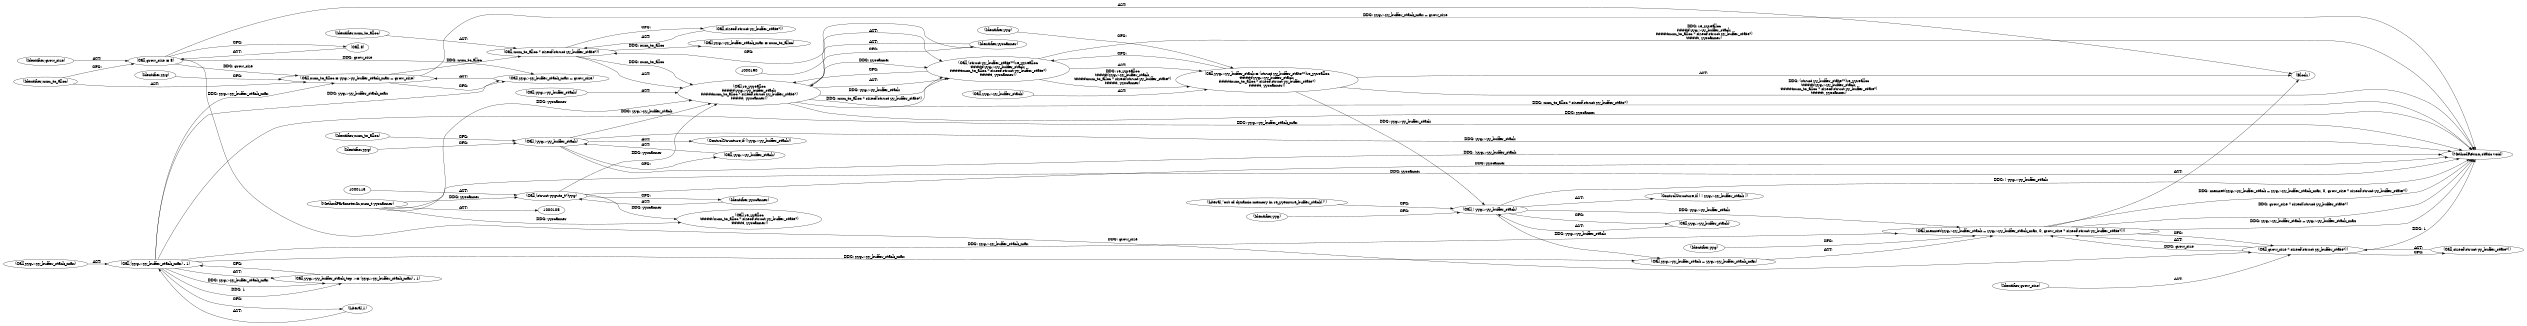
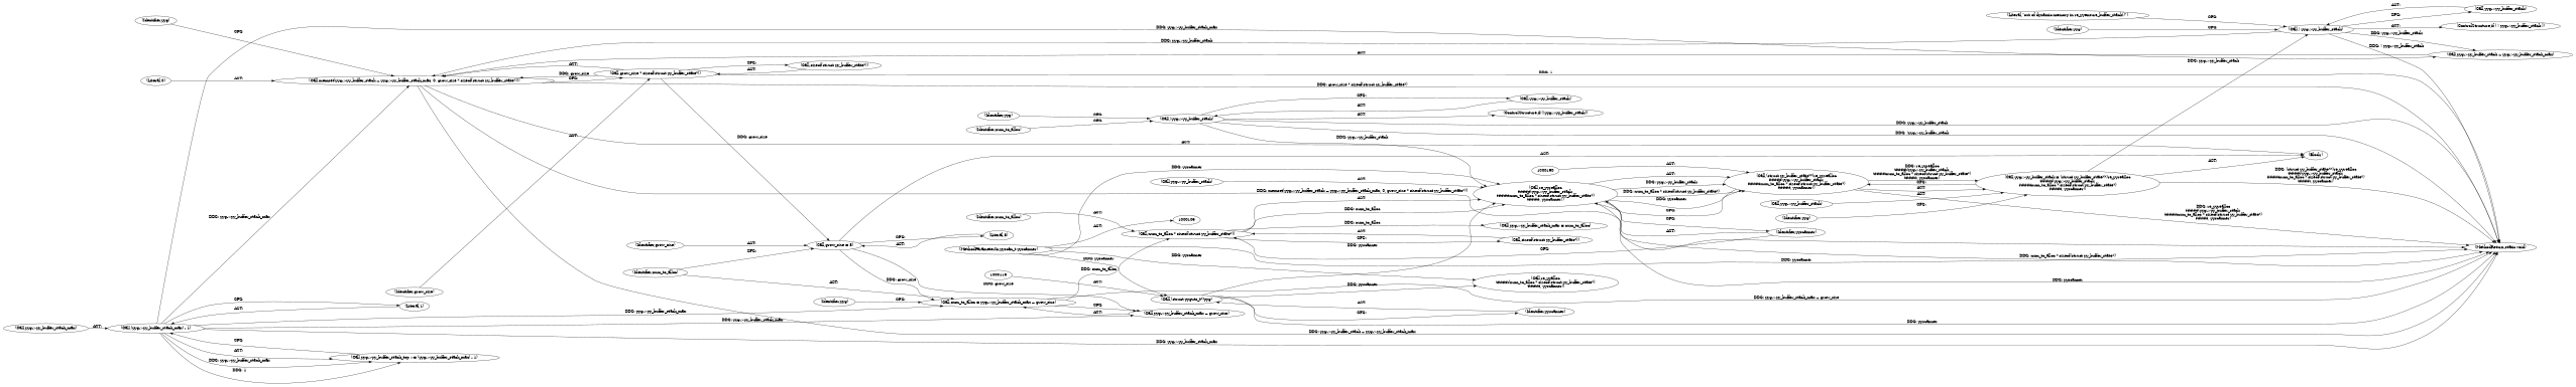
  digraph {
    rankdir=LR
    n1 [label="(Call,memset(yyg->yy_buffer_stack + yyg->yy_buffer_stack_max, 0, grow_size * sizeof(struct yy_buffer_state*)))"]
    n2 [label="(Call,grow_size * sizeof(struct yy_buffer_state*))"]
    n3 [label="(Block,)"]
    n4 [label="(MethodReturn,static void)"]
    n5 [label="(Call,sizeof(struct yy_buffer_state*))"]
    n6 [label="(Call,! yyg->yy_buffer_stack)"]
    n7 [label="(Call,yyg->yy_buffer_stack)"]
    n8 [label="(ControlStructure,if ( ! yyg->yy_buffer_stack ))"]
    n9 [label="(Call,yyg->yy_buffer_stack + yyg->yy_buffer_stack_max)"]
    n10 [label="(Call,yyg->yy_buffer_stack = (struct yy_buffer_state**)re_yyrealloc\n\t\t\t\t\t\t\t\t(yyg->yy_buffer_stack,\n\t\t\t\t\t\t\t\tnum_to_alloc * sizeof(struct yy_buffer_state*)\n\t\t\t\t\t\t\t\t, yyscanner))"]
    n11 [label="(Call,(struct yy_buffer_state**)re_yyrealloc\n\t\t\t\t\t\t\t\t(yyg->yy_buffer_stack,\n\t\t\t\t\t\t\t\tnum_to_alloc * sizeof(struct yy_buffer_state*)\n\t\t\t\t\t\t\t\t, yyscanner))"]
    n12 [label="(Call,re_yyrealloc\n\t\t\t\t\t\t\t\t(yyg->yy_buffer_stack,\n\t\t\t\t\t\t\t\tnum_to_alloc * sizeof(struct yy_buffer_state*)\n\t\t\t\t\t\t\t\t, yyscanner))"]
    n13 [label="(Identifier,yyscanner)"]
    n14 [label="(Call,num_to_alloc * sizeof(struct yy_buffer_state*))"]
    n15 [label="(Call,!yyg->yy_buffer_stack)"]
    n16 [label="(ControlStructure,if (!yyg->yy_buffer_stack))"]
    n17 [label="(Call,yyg->yy_buffer_stack)"]
    n18 [label="(Call,sizeof(struct yy_buffer_state*))"]
    n19 [label="(Call,yyg->yy_buffer_stack_max = num_to_alloc)"]
    n20 [label="(Call,num_to_alloc = yyg->yy_buffer_stack_max + grow_size)"]
    n21 [label="(Call,yyg->yy_buffer_stack_max + grow_size)"]
    n22 [label="(Call,(yyg->yy_buffer_stack_max) - 1)"]
    n23 [label="(Call,yyg->yy_buffer_stack_top >= (yyg->yy_buffer_stack_max) - 1)"]
    n24 [label="(Literal,1)"]
    n25 [label="(Call,grow_size = 8)"]
-   n26 [label="(Call,8)"]
+   n26 [label="(Literal,8)"]
    n27 [label="(Call,(struct yyguts_t*)yyg)"]
    n28 [label="(Identifier,yyscanner)"]
    n29 [label="(Call,re_yyalloc\n\t\t\t\t\t\t\t\t(num_to_alloc * sizeof(struct yy_buffer_state*)\n \t\t\t\t\t\t\t\t, yyscanner))"]
-   n30 [label="(MethodParameterIn,num_t yyscanner)"]
+   n30 [label="(MethodParameterIn,yyscan_t yyscanner)"]
    1000105
    n32 [label="(Call,yyg->yy_buffer_stack)"]
    n33 [label="(Call,yyg->yy_buffer_stack_max)"]
    n34 [label="(Identifier,yyg)"]
    n35 [label="(Identifier,yyg)"]
    n36 [label="(Identifier,num_to_alloc)"]
    n37 [label="(Identifier,yyg)"]
    n38 [label="(Call,yyg->yy_buffer_stack)"]
    n39 [label="(Literal,\"out of dynamic memory in re_yyensure_buffer_stack()\")"]
+   n40 [label="(Literal,0)"]
    n41 [label="(Identifier,num_to_alloc)"]
    n42 [label="(Identifier,yyg)"]
    n43 [label="(Identifier,grow_size)"]
    n44 [label="(Identifier,yyg)"]
    n45 [label="(Identifier,num_to_alloc)"]
    n46 [label="(Identifier,grow_size)"]
    1000190
    1000113
    n1 -> n2 [label="CFG: "]
    n1 -> n3 [label="AST: "]
    n1 -> n4 [label="DDG: grow_size * sizeof(struct yy_buffer_state*)"]
    n1 -> n4 [label="DDG: yyg->yy_buffer_stack + yyg->yy_buffer_stack_max"]
    n1 -> n4 [label="DDG: memset(yyg->yy_buffer_stack + yyg->yy_buffer_stack_max, 0, grow_size * sizeof(struct yy_buffer_state*))"]
    n2 -> n1 [label="AST: "]
    n2 -> n1 [label="DDG: grow_size"]
    n2 -> n4 [label="DDG: 1"]
    n2 -> n5 [label="CFG: "]
    n5 -> n2 [label="AST: "]
    n6 -> n1 [label="DDG: yyg->yy_buffer_stack"]
    n6 -> n4 [label="DDG: ! yyg->yy_buffer_stack"]
    n6 -> n7 [label="CFG: "]
    n6 -> n8 [label="AST: "]
    n6 -> n9 [label="DDG: yyg->yy_buffer_stack"]
    n7 -> n6 [label="AST: "]
    n9 -> n1 [label="AST: "]
    n10 -> n3 [label="AST: "]
    n10 -> n4 [label="DDG: (struct yy_buffer_state**)re_yyrealloc\n\t\t\t\t\t\t\t\t(yyg->yy_buffer_stack,\n\t\t\t\t\t\t\t\tnum_to_alloc * sizeof(struct yy_buffer_state*)\n\t\t\t\t\t\t\t\t, yyscanner)"]
    n10 -> n6 [label="DDG: yyg->yy_buffer_stack"]
    n10 -> n11 [label="CFG: "]
    n11 -> n4 [label="DDG: re_yyrealloc\n\t\t\t\t\t\t\t\t(yyg->yy_buffer_stack,\n\t\t\t\t\t\t\t\tnum_to_alloc * sizeof(struct yy_buffer_state*)\n\t\t\t\t\t\t\t\t, yyscanner)"]
    n11 -> n10 [label="AST: "]
    n11 -> n10 [label="DDG: re_yyrealloc\n\t\t\t\t\t\t\t\t(yyg->yy_buffer_stack,\n\t\t\t\t\t\t\t\tnum_to_alloc * sizeof(struct yy_buffer_state*)\n\t\t\t\t\t\t\t\t, yyscanner)"]
    n11 -> n12 [label="CFG: "]
    n12 -> n4 [label="DDG: yyscanner"]
    n12 -> n4 [label="DDG: num_to_alloc * sizeof(struct yy_buffer_state*)"]
    n12 -> n11 [label="AST: "]
    n12 -> n11 [label="DDG: yyg->yy_buffer_stack"]
    n12 -> n11 [label="DDG: num_to_alloc * sizeof(struct yy_buffer_state*)"]
    n12 -> n11 [label="DDG: yyscanner"]
    n12 -> n13 [label="CFG: "]
    n13 -> n12 [label="AST: "]
    n13 -> n14 [label="CFG: "]
    n14 -> n12 [label="AST: "]
    n14 -> n12 [label="DDG: num_to_alloc"]
    n14 -> n18 [label="CFG: "]
    n14 -> n19 [label="DDG: num_to_alloc"]
    n15 -> n4 [label="DDG: yyg->yy_buffer_stack"]
    n15 -> n4 [label="DDG: !yyg->yy_buffer_stack"]
    n15 -> n12 [label="DDG: yyg->yy_buffer_stack"]
    n15 -> n16 [label="AST: "]
    n15 -> n17 [label="CFG: "]
    n17 -> n15 [label="AST: "]
    n18 -> n14 [label="AST: "]
    n20 -> n4 [label="DDG: yyg->yy_buffer_stack_max + grow_size"]
    n20 -> n14 [label="DDG: num_to_alloc"]
    n20 -> n21 [label="CFG: "]
    n21 -> n20 [label="AST: "]
    n22 -> n1 [label="DDG: yyg->yy_buffer_stack_max"]
    n22 -> n4 [label="DDG: yyg->yy_buffer_stack_max"]
    n22 -> n9 [label="DDG: yyg->yy_buffer_stack_max"]
    n22 -> n20 [label="DDG: yyg->yy_buffer_stack_max"]
    n22 -> n21 [label="DDG: yyg->yy_buffer_stack_max"]
    n22 -> n23 [label="AST: "]
    n22 -> n23 [label="DDG: yyg->yy_buffer_stack_max"]
    n22 -> n23 [label="DDG: 1"]
    n22 -> n24 [label="CFG: "]
    n23 -> n22 [label="CFG: "]
    n24 -> n22 [label="AST: "]
-   n25 -> n2 [label="DDG: grow_size"]
+   n2 -> n25 [label="DDG: grow_size"]
    n25 -> n3 [label="AST: "]
    n25 -> n20 [label="DDG: grow_size"]
    n25 -> n21 [label="DDG: grow_size"]
    n25 -> n26 [label="CFG: "]
    n26 -> n25 [label="AST: "]
    n27 -> n4 [label="DDG: yyscanner"]
    n27 -> n12 [label="DDG: yyscanner"]
    n27 -> n28 [label="CFG: "]
    n27 -> n29 [label="DDG: yyscanner"]
    n28 -> n27 [label="AST: "]
    n30 -> n4 [label="DDG: yyscanner"]
    n30 -> n12 [label="DDG: yyscanner"]
    n30 -> n27 [label="DDG: yyscanner"]
    n30 -> n29 [label="DDG: yyscanner"]
    n30 -> 1000105 [label="AST: "]
    n32 -> n10 [label="AST: "]
    n33 -> n22 [label="AST: "]
    n34 -> n1 [label="CFG: "]
    n35 -> n15 [label="CFG: "]
    n36 -> n14 [label="AST: "]
    n37 -> n20 [label="CFG: "]
    n38 -> n12 [label="AST: "]
    n39 -> n6 [label="CFG: "]
+   n40 -> n1 [label="AST: "]
    n41 -> n20 [label="AST: "]
    n41 -> n25 [label="CFG: "]
    n42 -> n10 [label="CFG: "]
    n43 -> n25 [label="AST: "]
    n44 -> n6 [label="CFG: "]
    n45 -> n15 [label="CFG: "]
    n46 -> n2 [label="AST: "]
    1000190 -> n11 [label="AST: "]
    1000113 -> n27 [label="AST: "]
  }
